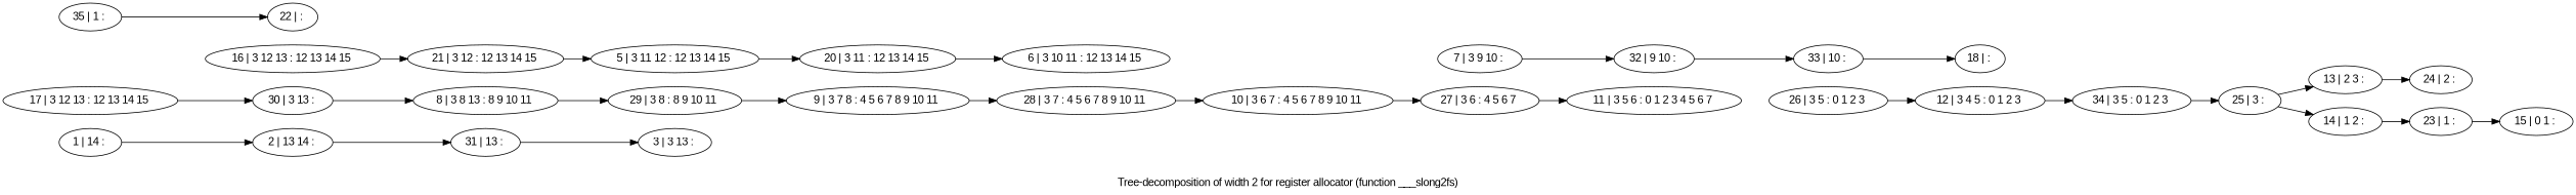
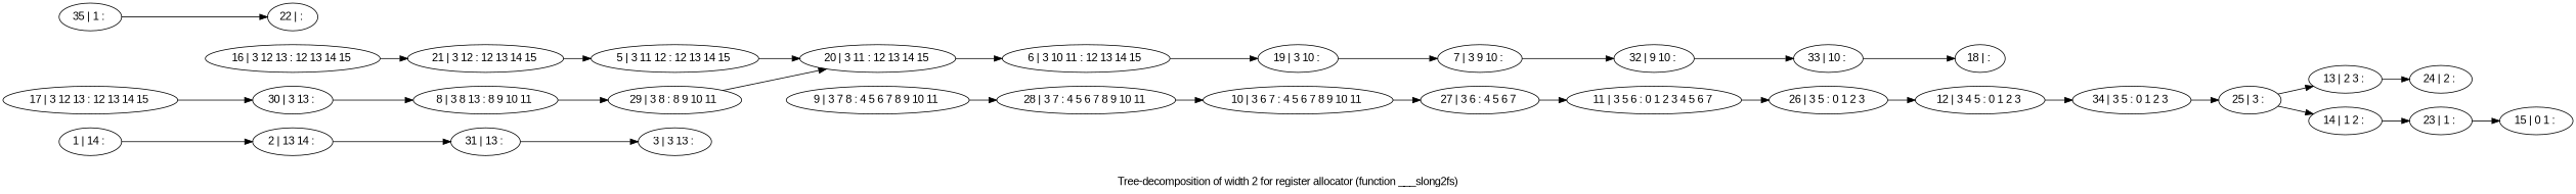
  digraph {
    fontname="Liberation Sans"
    label="Tree-decomposition of width 2 for register allocator (function ___slong2fs)"
    rankdir=LR
    node [fontname="Liberation Sans"]
    edge [fontname="Liberation Sans"]
    n1 [label="1 | 14 : "]
    n2 [label="2 | 13 14 : "]
    n3 [label="31 | 13 : "]
    n4 [label="3 | 3 13 : "]
    n5 [label="16 | 3 12 13 : 12 13 14 15 "]
    n6 [label="21 | 3 12 : 12 13 14 15 "]
    n7 [label="17 | 3 12 13 : 12 13 14 15 "]
    n8 [label="30 | 3 13 : "]
    n9 [label="5 | 3 11 12 : 12 13 14 15 "]
    n10 [label="20 | 3 11 : 12 13 14 15 "]
    n11 [label="6 | 3 10 11 : 12 13 14 15 "]
+   n12 [label="19 | 3 10 : "]
    n13 [label="7 | 3 9 10 : "]
    n14 [label="32 | 9 10 : "]
    n15 [label="33 | 10 : "]
    n16 [label="8 | 3 8 13 : 8 9 10 11 "]
    n17 [label="29 | 3 8 : 8 9 10 11 "]
    n18 [label="9 | 3 7 8 : 4 5 6 7 8 9 10 11 "]
    n19 [label="28 | 3 7 : 4 5 6 7 8 9 10 11 "]
    n20 [label="10 | 3 6 7 : 4 5 6 7 8 9 10 11 "]
    n21 [label="27 | 3 6 : 4 5 6 7 "]
    n22 [label="11 | 3 5 6 : 0 1 2 3 4 5 6 7 "]
    n23 [label="26 | 3 5 : 0 1 2 3 "]
    n24 [label="12 | 3 4 5 : 0 1 2 3 "]
    n25 [label="34 | 3 5 : 0 1 2 3 "]
    n26 [label="25 | 3 : "]
    n27 [label="13 | 2 3 : "]
    n28 [label="24 | 2 : "]
    n29 [label="14 | 1 2 : "]
    n30 [label="23 | 1 : "]
    n31 [label="15 | 0 1 : "]
    n32 [label="35 | 1 : "]
    n33 [label="22 | : "]
    n34 [label="18 | : "]
    n1 -> n2
    n2 -> n3
    n3 -> n4
    n5 -> n6
    n6 -> n9
    n7 -> n8
    n8 -> n16
    n9 -> n10
    n10 -> n11
+   n11 -> n12
+   n12 -> n13
    n13 -> n14
    n14 -> n15
    n15 -> n34
    n16 -> n17
-   n17 -> n18
+   n17 -> n10
    n18 -> n19
    n19 -> n20
    n20 -> n21
    n21 -> n22
+   n22 -> n23
    n23 -> n24
    n24 -> n25
    n25 -> n26
    n26 -> n27
    n26 -> n29
    n27 -> n28
    n29 -> n30
    n30 -> n31
    n32 -> n33
  }
